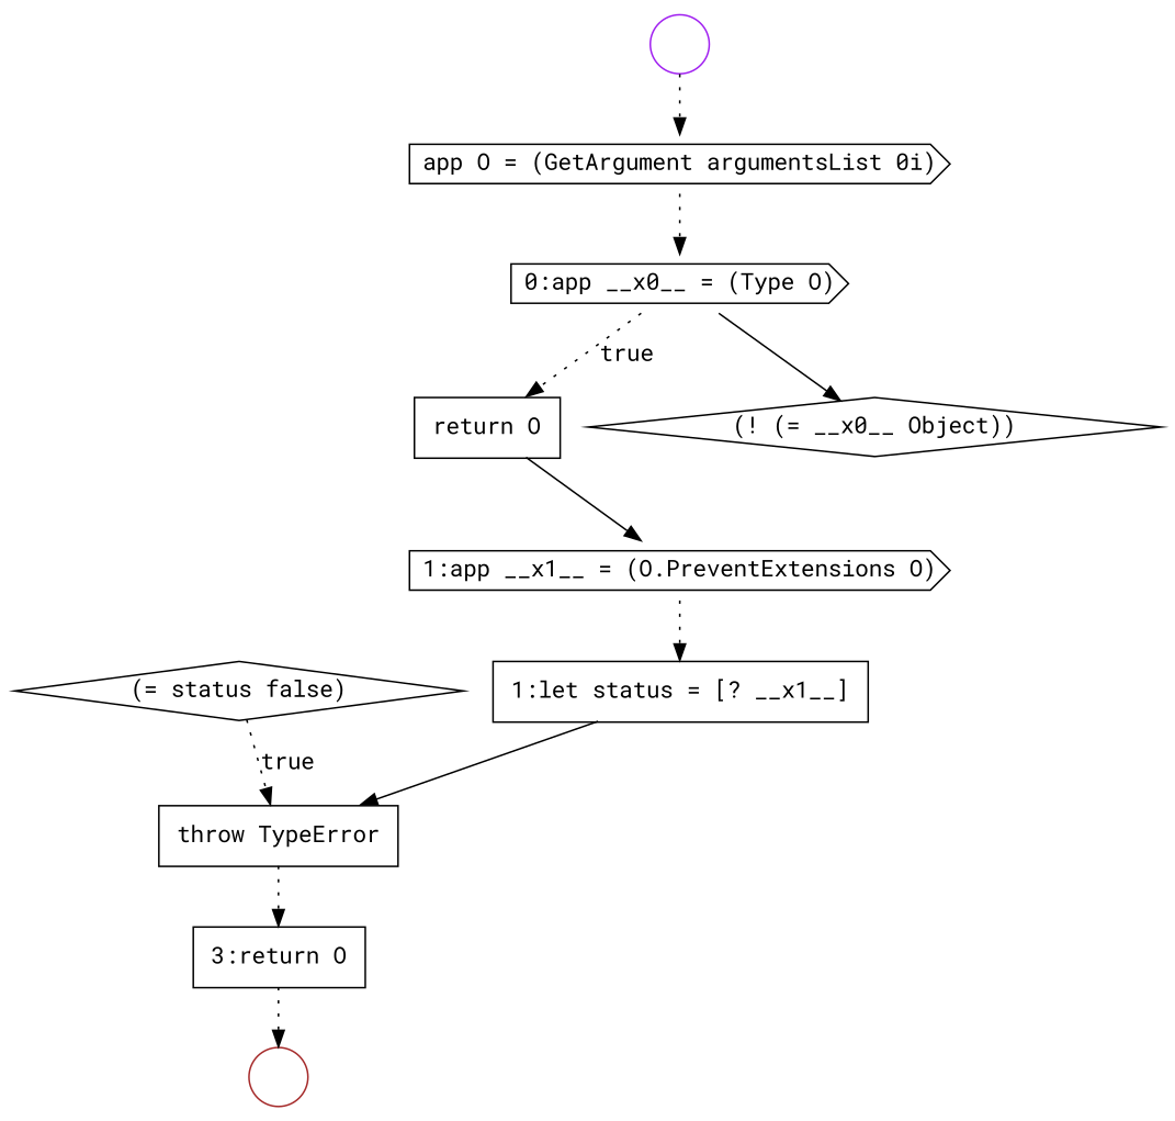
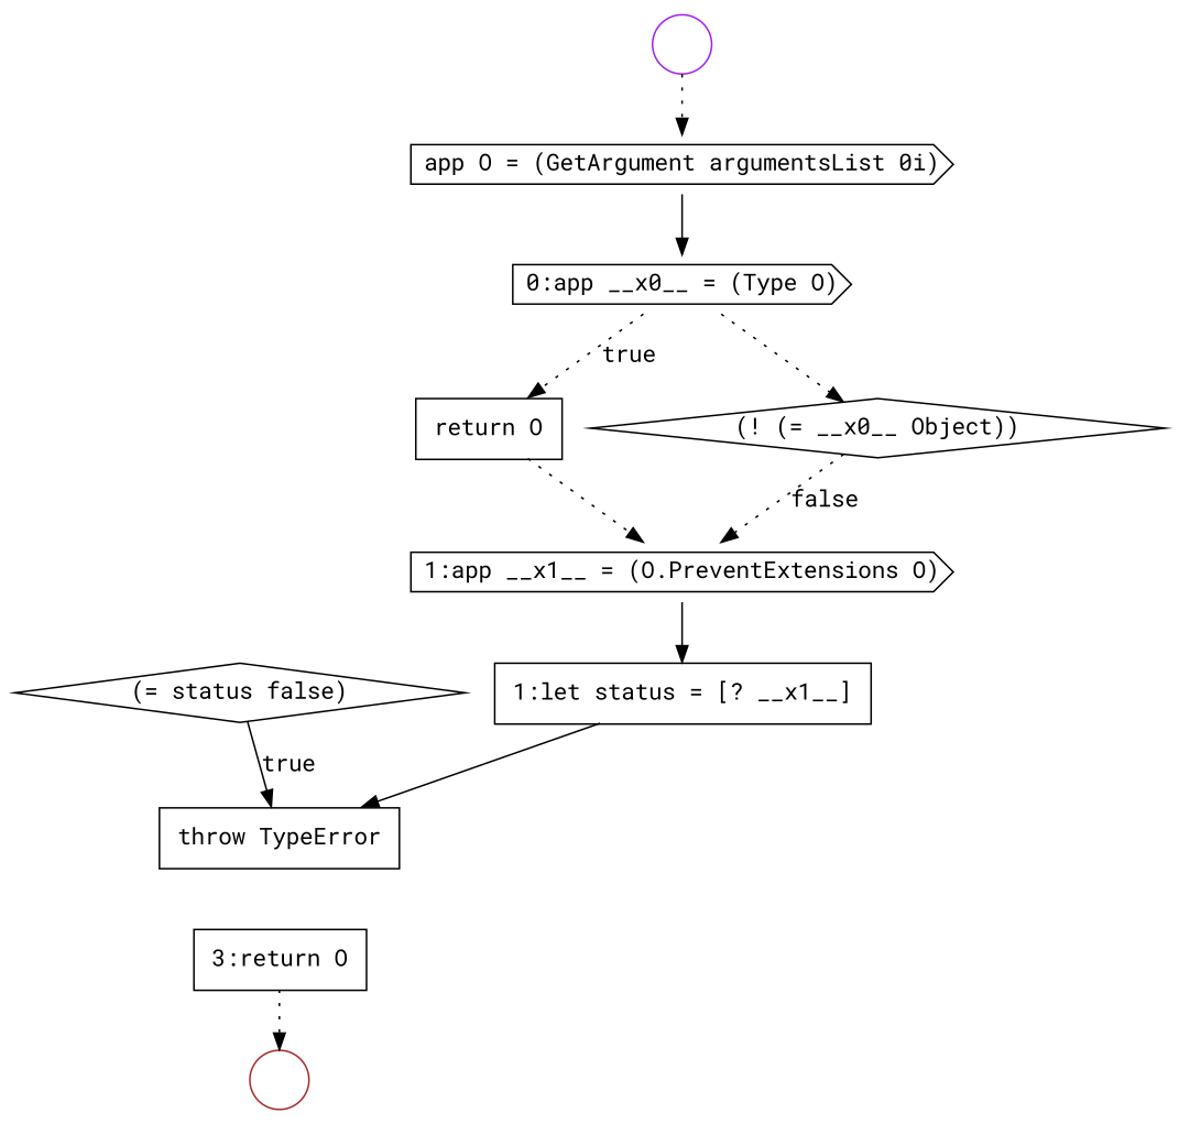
  digraph {
    fontname="Roboto Mono"
    node [color=black fillcolor=white fontname="Roboto Mono" shape=none style=filled]
    edge [color=black fontname="Roboto Mono" style=dotted]
    n1 [label=<<font color="black">1:app __x1__ = (O.PreventExtensions O)</font>> shape=cds]
    n2 [label=<<font color="black">     <table border="0" cellborder="1" cellspacing="0" cellpadding="10">       <tr><td align="left">1:let status = [? __x1__]</td></tr>     </table>   </font>> margin=0]
    n3 [label=<<font color="black">     <table border="0" cellborder="1" cellspacing="0" cellpadding="10">       <tr><td align="left">throw TypeError</td></tr>     </table>   </font>> margin=0]
    n4 [label=<<font color="black">app O = (GetArgument argumentsList 0i)</font>> shape=cds]
    n5 [label=<<font color="black">0:app __x0__ = (Type O)</font>> shape=cds]
    n6 [label=<<font color="black">     <table border="0" cellborder="1" cellspacing="0" cellpadding="10">       <tr><td align="left">return O</td></tr>     </table>   </font>> margin=0]
    n7 [label=<<font color="black">(! (= __x0__ Object))</font>> shape=diamond]
    n8 [color=brown label=" " shape=circle]
    n9 [label=<<font color="black">(= status false)</font>> shape=diamond]
    n10 [label=<<font color="black">     <table border="0" cellborder="1" cellspacing="0" cellpadding="10">       <tr><td align="left">3:return O</td></tr>     </table>   </font>> margin=0]
    n11 [color=purple label=" " shape=circle]
-   n1 -> n2
+   n1 -> n2 [style=solid]
    n2 -> n3 [style=solid]
-   n3 -> n10
-   n4 -> n5
+   n4 -> n5 [style=solid]
    n5 -> n6 [label=<<font color="black">true</font>>]
-   n5 -> n7 [style=solid]
-   n6 -> n1 [style=solid]
-   n9 -> n3 [label=<<font color="black">true</font>>]
+   n5 -> n7
+   n6 -> n1
+   n7 -> n1 [label=<<font color="black">false</font>>]
+   n9 -> n3 [label=<<font color="black">true</font>> style=solid]
    n10 -> n8
    n11 -> n4
  }
